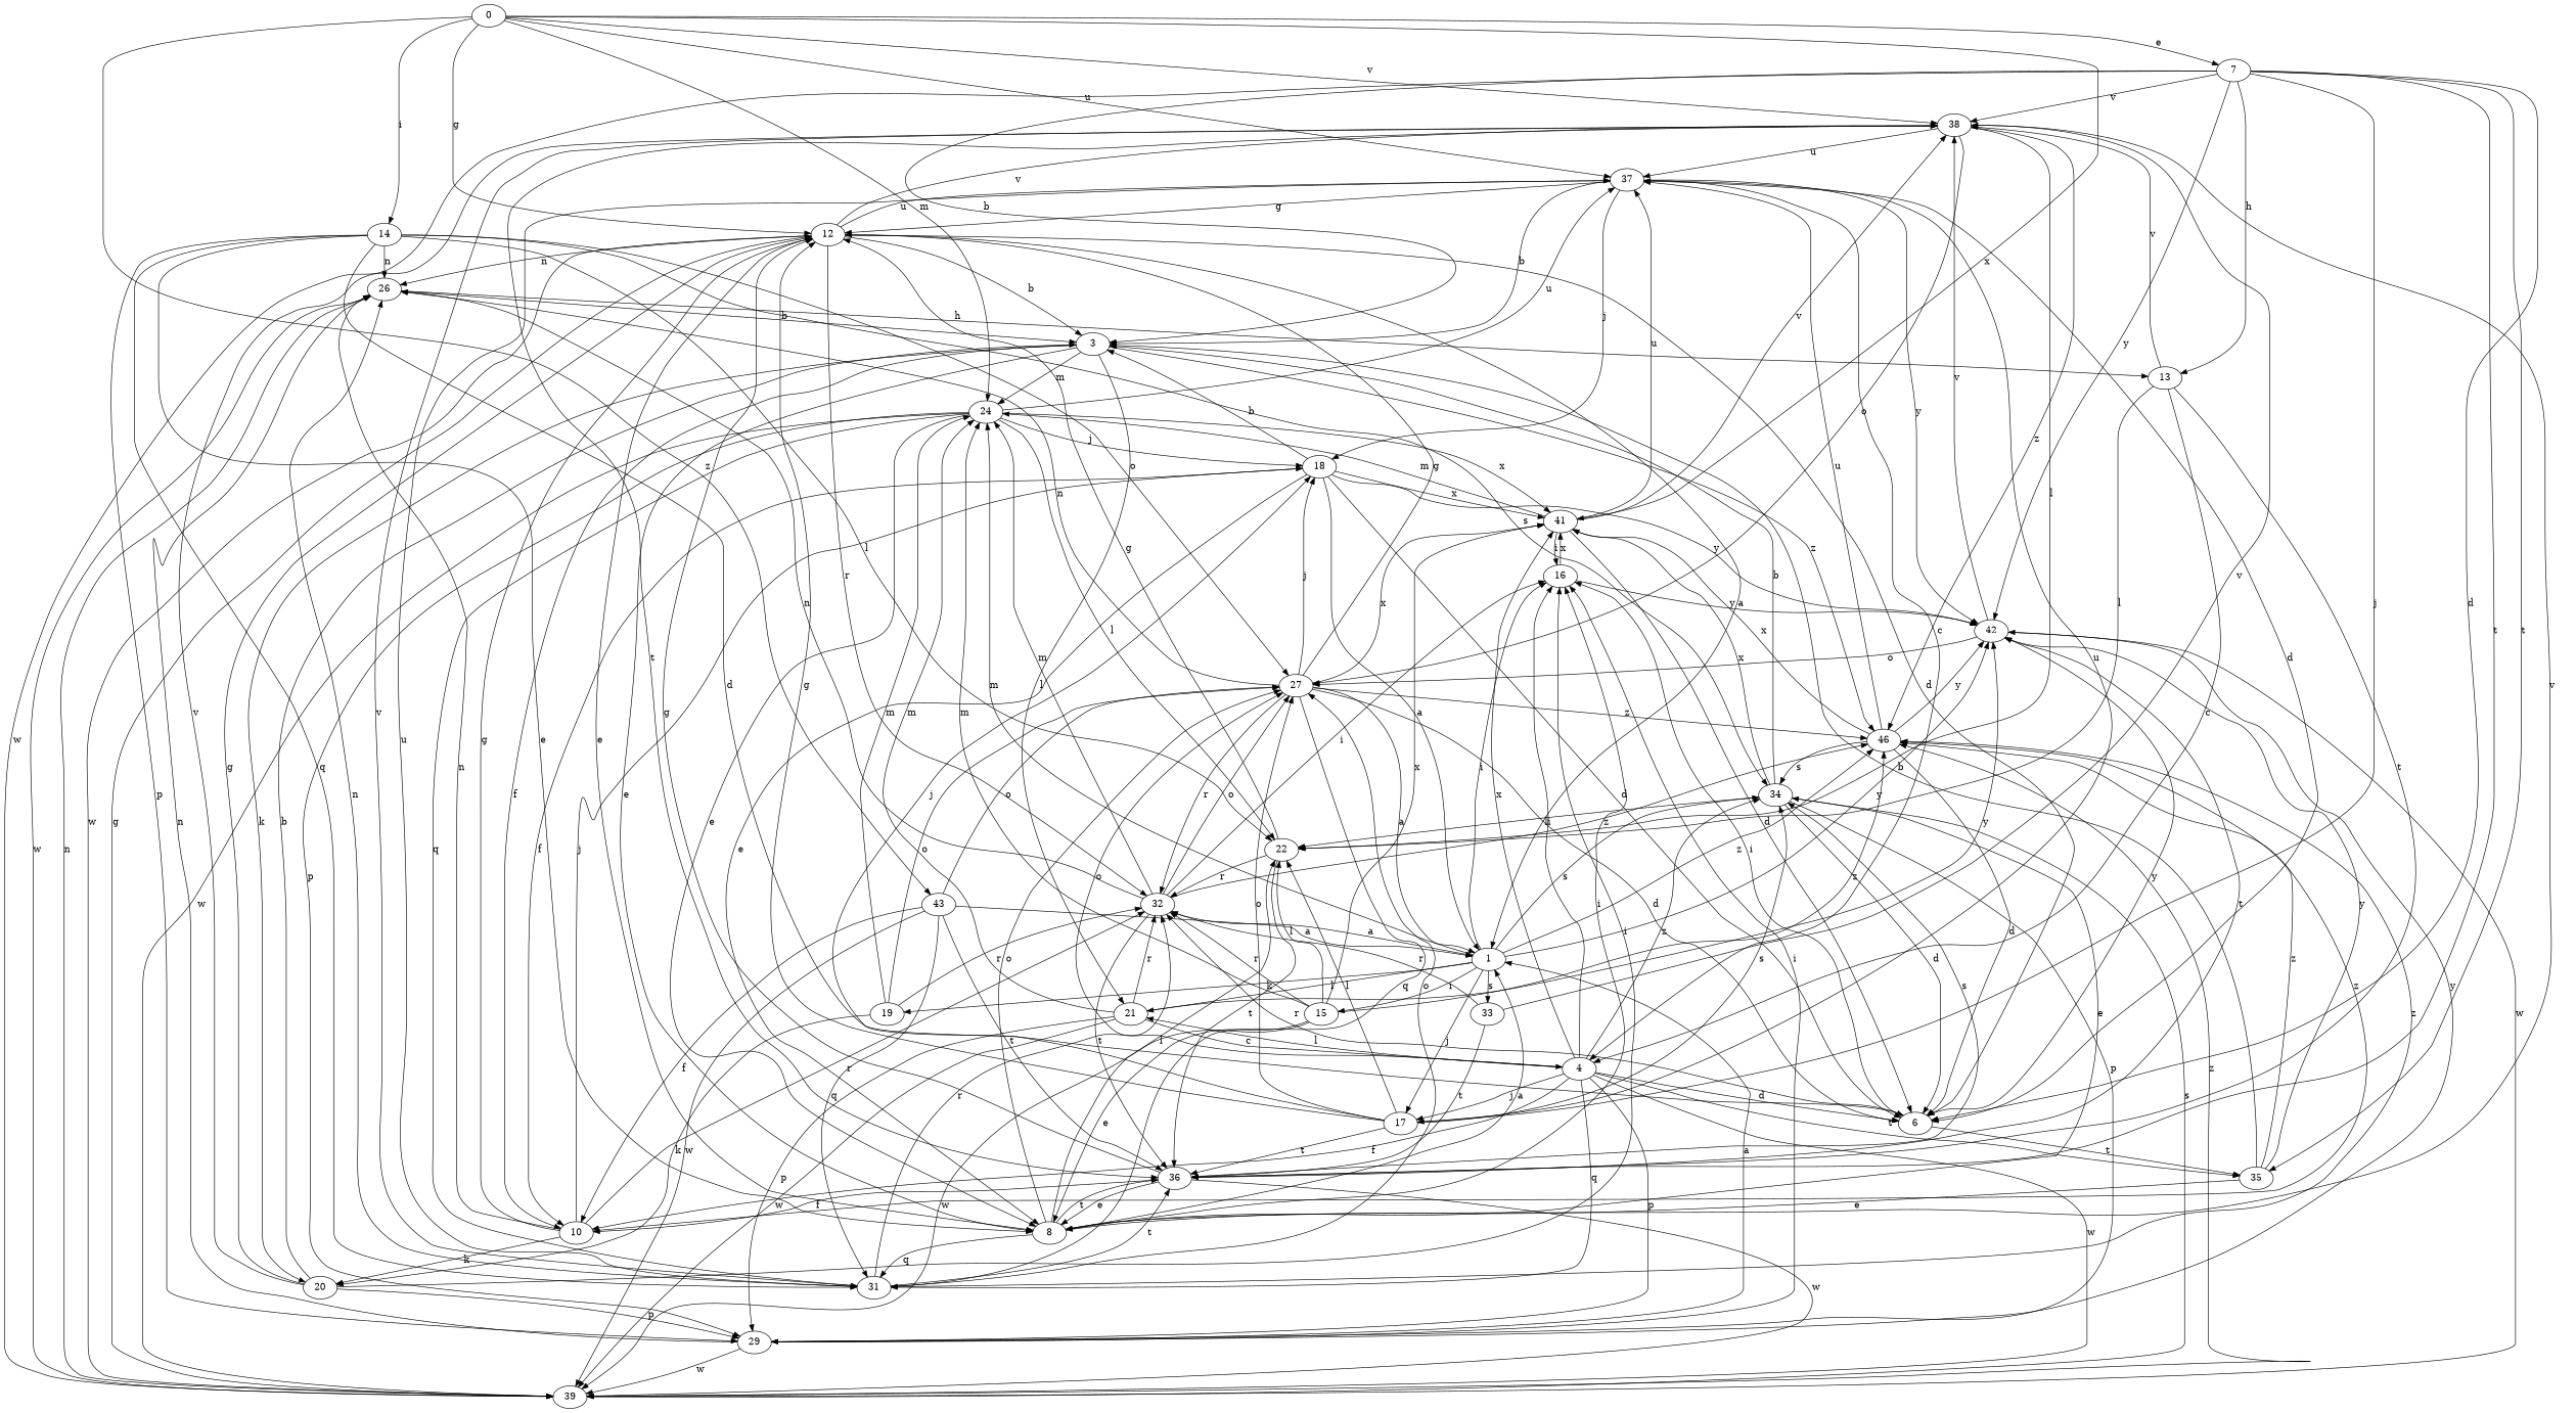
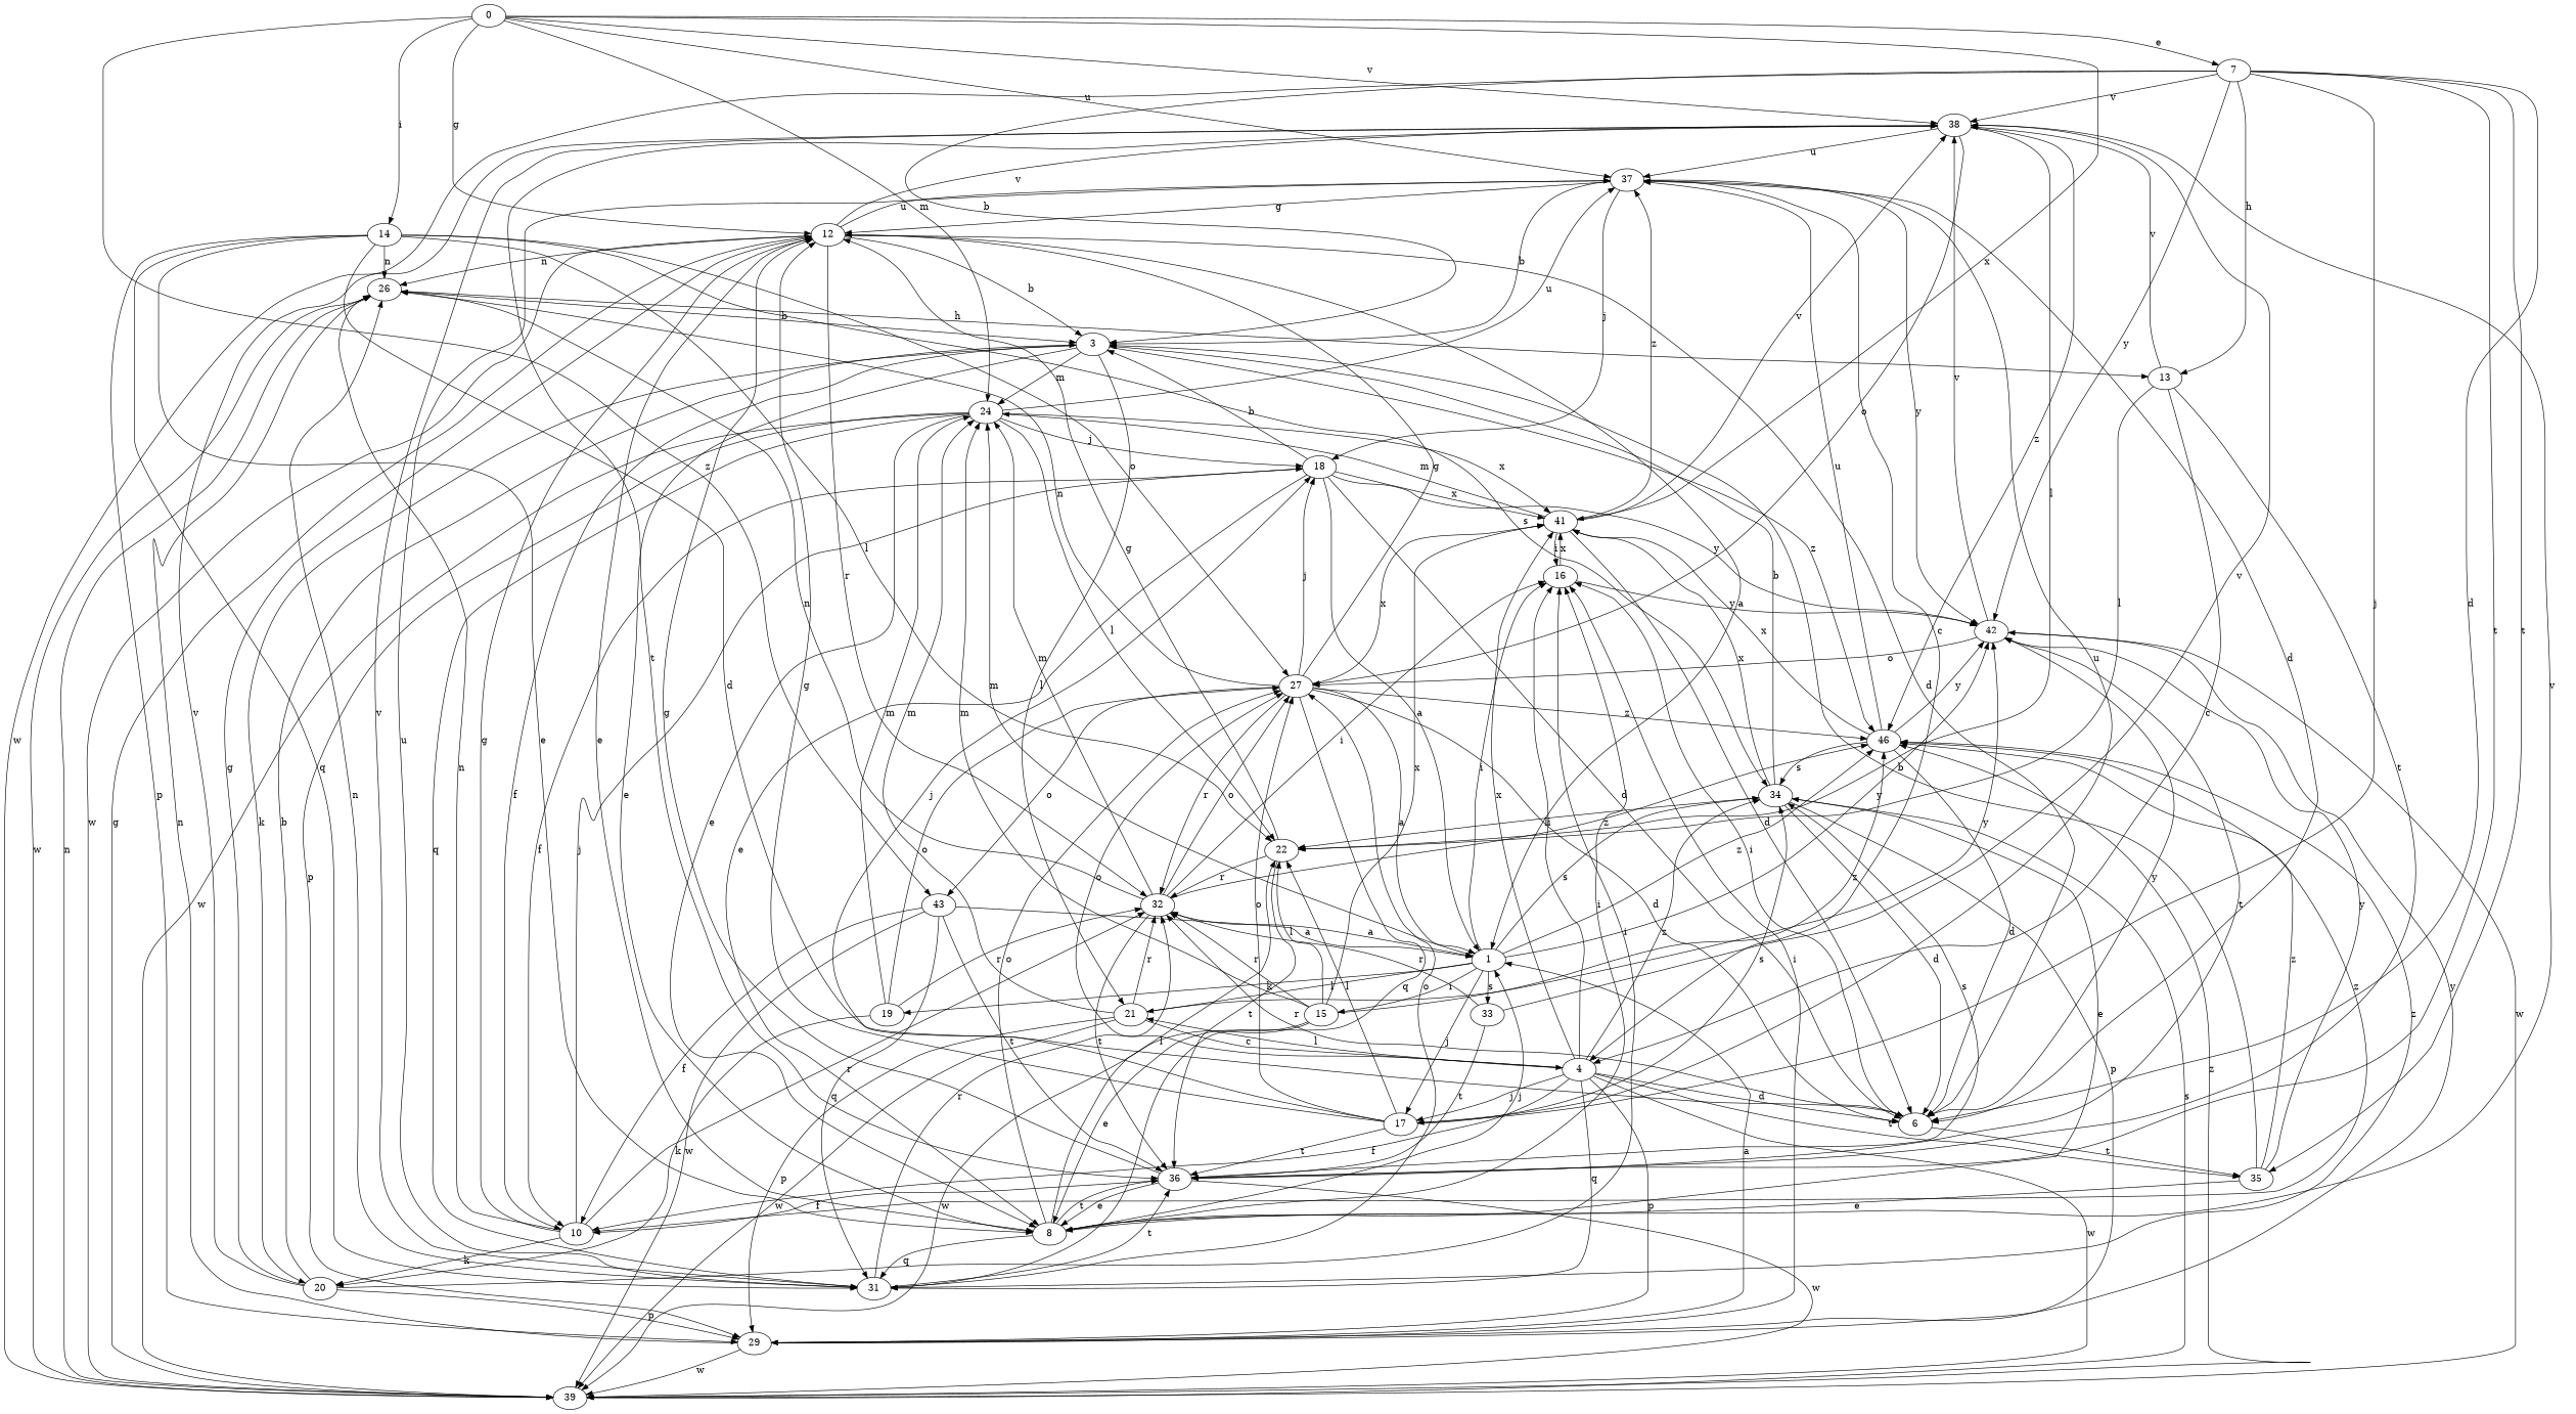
  strict digraph {
    0
    7
    12
    14
    24
    37
    38
    41
    43
    17
    42
    3
    6
    35
    39
    13
    36
    1
    8
    32
    26
    34
    27
    29
    31
    22
    18
    4
    46
    16
    10
    15
    19
    21
    33
    20
    0 -> 7 [label=e]
    0 -> 12 [label=g]
    0 -> 14 [label=i]
    0 -> 24 [label=m]
    0 -> 37 [label=u]
    0 -> 38 [label=v]
    0 -> 41 [label=x]
    0 -> 43 [label=z]
    7 -> 38 [label=v]
    7 -> 17 [label=j]
    7 -> 42 [label=y]
    7 -> 3 [label=b]
    7 -> 6 [label=d]
    7 -> 35 [label=t]
    7 -> 39 [label=w]
    7 -> 13 [label=h]
    7 -> 36 [label=t]
    12 -> 37 [label=u]
    12 -> 38 [label=v]
    12 -> 3 [label=b]
    12 -> 6 [label=d]
    12 -> 39 [label=w]
    12 -> 1 [label=a]
    12 -> 8 [label=e]
    12 -> 32 [label=r]
    12 -> 26 [label=n]
    14 -> 6 [label=d]
    14 -> 8 [label=e]
    14 -> 26 [label=n]
    14 -> 34 [label=s]
    14 -> 27 [label=o]
    14 -> 29 [label=p]
    14 -> 31 [label=q]
    14 -> 22 [label=l]
    24 -> 37 [label=u]
    24 -> 41 [label=x]
    24 -> 39 [label=w]
    24 -> 8 [label=e]
    24 -> 29 [label=p]
    24 -> 31 [label=q]
    24 -> 22 [label=l]
    24 -> 18 [label=j]
    37 -> 12 [label=g]
    37 -> 42 [label=y]
    37 -> 3 [label=b]
    37 -> 6 [label=d]
    37 -> 18 [label=j]
    37 -> 4 [label=c]
    38 -> 37 [label=u]
    38 -> 36 [label=t]
    38 -> 27 [label=o]
    38 -> 22 [label=l]
    38 -> 46 [label=z]
    41 -> 24 [label=m]
-   41 -> 37 [label=u]
+   41 -> 37 [label=z]
    41 -> 38 [label=v]
    41 -> 6 [label=d]
    41 -> 16 [label=i]
    43 -> 39 [label=w]
    43 -> 36 [label=t]
    43 -> 1 [label=a]
-   43 -> 27 [label=o]
+   27 -> 43 [label=o]
    43 -> 31 [label=q]
    43 -> 10 [label=f]
    17 -> 12 [label=g]
    17 -> 37 [label=u]
    17 -> 36 [label=t]
    17 -> 34 [label=s]
    17 -> 27 [label=o]
    17 -> 22 [label=l]
    17 -> 18 [label=j]
    42 -> 38 [label=v]
    42 -> 39 [label=w]
    42 -> 36 [label=t]
    42 -> 27 [label=o]
    3 -> 24 [label=m]
    3 -> 8 [label=e]
    3 -> 46 [label=z]
    3 -> 10 [label=f]
    3 -> 21 [label=l]
    3 -> 20 [label=k]
    6 -> 42 [label=y]
    6 -> 35 [label=t]
    6 -> 32 [label=r]
    6 -> 16 [label=i]
    35 -> 42 [label=y]
    35 -> 3 [label=b]
    35 -> 8 [label=e]
    35 -> 46 [label=z]
    39 -> 12 [label=g]
    39 -> 26 [label=n]
    39 -> 34 [label=s]
    39 -> 46 [label=z]
    13 -> 38 [label=v]
    13 -> 36 [label=t]
    13 -> 22 [label=l]
    13 -> 4 [label=c]
    36 -> 12 [label=g]
    36 -> 39 [label=w]
    36 -> 8 [label=e]
    36 -> 34 [label=s]
    36 -> 10 [label=f]
    1 -> 24 [label=m]
    1 -> 17 [label=j]
    1 -> 42 [label=y]
    1 -> 34 [label=s]
    1 -> 46 [label=z]
    1 -> 16 [label=i]
    1 -> 15 [label=i]
    1 -> 19 [label=k]
    1 -> 21 [label=l]
    1 -> 33 [label=s]
    8 -> 38 [label=v]
    8 -> 36 [label=t]
-   8 -> 1 [label=a]
+   8 -> 1 [label=j]
    8 -> 27 [label=o]
    8 -> 31 [label=q]
    8 -> 22 [label=l]
    8 -> 16 [label=i]
    32 -> 24 [label=m]
    32 -> 36 [label=t]
    32 -> 1 [label=a]
    32 -> 26 [label=n]
    32 -> 27 [label=o]
    32 -> 46 [label=z]
    32 -> 16 [label=i]
    26 -> 3 [label=b]
    26 -> 39 [label=w]
    26 -> 13 [label=h]
    34 -> 41 [label=x]
    34 -> 3 [label=b]
    34 -> 6 [label=d]
    34 -> 8 [label=e]
    34 -> 29 [label=p]
    34 -> 22 [label=l]
    27 -> 12 [label=g]
    27 -> 41 [label=x]
    27 -> 6 [label=d]
    27 -> 1 [label=a]
    27 -> 32 [label=r]
    27 -> 26 [label=n]
    27 -> 31 [label=q]
    27 -> 18 [label=j]
    27 -> 46 [label=z]
    29 -> 42 [label=y]
    29 -> 39 [label=w]
    29 -> 1 [label=a]
    29 -> 26 [label=n]
    29 -> 16 [label=i]
    31 -> 37 [label=u]
    31 -> 38 [label=v]
    31 -> 36 [label=t]
    31 -> 32 [label=r]
    31 -> 26 [label=n]
    31 -> 27 [label=o]
    31 -> 46 [label=z]
    22 -> 12 [label=g]
    22 -> 36 [label=t]
    22 -> 32 [label=r]
    18 -> 41 [label=x]
    18 -> 42 [label=y]
    18 -> 3 [label=b]
    18 -> 6 [label=d]
    18 -> 1 [label=a]
    18 -> 8 [label=e]
    18 -> 10 [label=f]
    4 -> 41 [label=x]
    4 -> 17 [label=j]
    4 -> 6 [label=d]
    4 -> 35 [label=t]
    4 -> 39 [label=w]
    4 -> 34 [label=z]
    4 -> 27 [label=o]
    4 -> 29 [label=p]
    4 -> 31 [label=q]
    4 -> 16 [label=i]
    4 -> 10 [label=f]
    4 -> 21 [label=l]
    46 -> 37 [label=u]
    46 -> 41 [label=x]
    46 -> 42 [label=y]
    46 -> 6 [label=d]
    46 -> 34 [label=s]
    16 -> 41 [label=x]
    16 -> 42 [label=y]
    10 -> 12 [label=g]
    10 -> 32 [label=r]
    10 -> 26 [label=n]
    10 -> 18 [label=j]
    10 -> 46 [label=z]
    10 -> 20 [label=k]
    15 -> 24 [label=m]
    15 -> 41 [label=x]
    15 -> 39 [label=w]
    15 -> 8 [label=e]
    15 -> 32 [label=r]
    15 -> 22 [label=l]
    15 -> 46 [label=z]
    19 -> 24 [label=m]
    19 -> 32 [label=r]
    19 -> 27 [label=o]
    19 -> 20 [label=k]
    21 -> 24 [label=m]
    21 -> 42 [label=y]
    21 -> 39 [label=w]
    21 -> 32 [label=r]
    21 -> 29 [label=p]
    21 -> 4 [label=c]
    33 -> 38 [label=v]
    33 -> 36 [label=t]
    33 -> 32 [label=r]
    20 -> 12 [label=g]
    20 -> 38 [label=v]
    20 -> 3 [label=b]
    20 -> 29 [label=p]
    20 -> 16 [label=i]
  }
